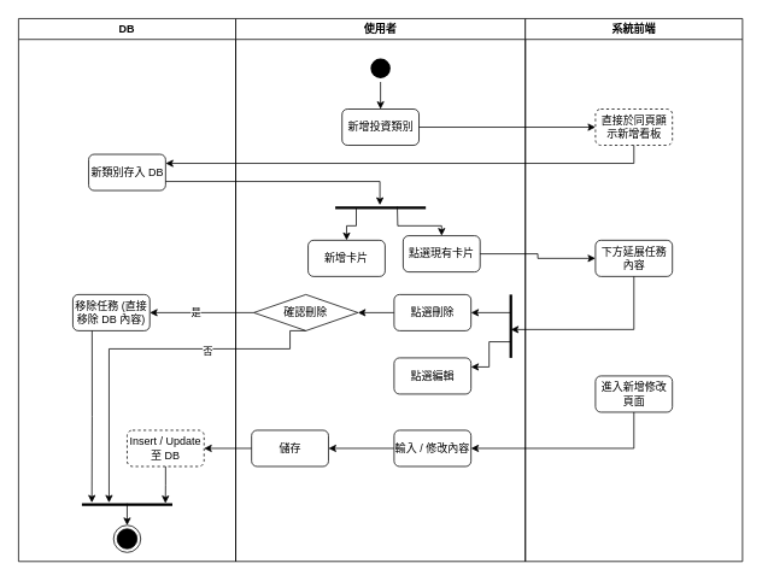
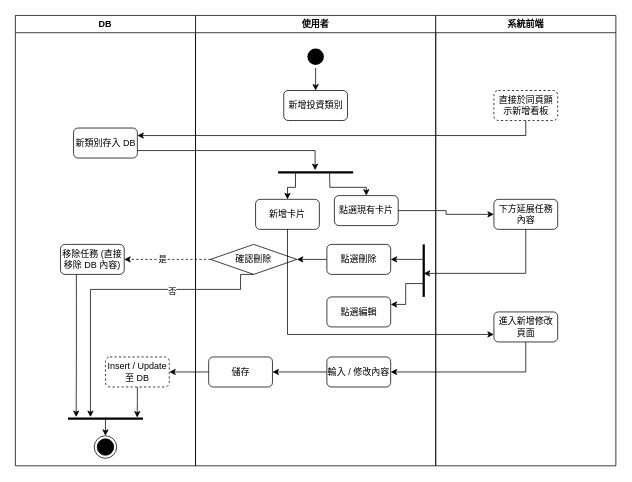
  <mxCell id="0" />
  <mxCell id="1" parent="0" />
  <mxCell id="2" value="使用者" style="swimlane;whiteSpace=wrap;html=1;startSize=23;" vertex="1" parent="1"><mxGeometry x="260" y="20" width="320" height="600" as="geometry"><mxRectangle x="160" y="440" width="80" height="30" as="alternateBounds" /></mxGeometry></mxCell>
  <mxCell id="3" style="edgeStyle=orthogonalEdgeStyle;rounded=0;orthogonalLoop=1;jettySize=auto;html=1;exitX=0.5;exitY=1;exitDx=0;exitDy=0;entryX=0.5;entryY=0;entryDx=0;entryDy=0;" edge="1" parent="2" source="4" target="20"><mxGeometry relative="1" as="geometry" /></mxCell>
  <mxCell id="4" value="" style="ellipse;html=1;shape=startState;fillColor=#000000;strokeColor=none;" vertex="1" parent="2"><mxGeometry x="145" y="40" width="30" height="30" as="geometry" /></mxCell>
  <mxCell id="5" value="新增卡片" style="rounded=1;whiteSpace=wrap;html=1;" vertex="1" parent="2"><mxGeometry x="80" y="245" width="85" height="40" as="geometry" /></mxCell>
  <mxCell id="6" value="點選現有卡片" style="rounded=1;whiteSpace=wrap;html=1;" vertex="1" parent="2"><mxGeometry x="185" y="240" width="85" height="40" as="geometry" /></mxCell>
  <mxCell id="7" value="" style="line;strokeWidth=3;fillColor=none;align=left;verticalAlign=middle;spacingTop=-1;spacingLeft=3;spacingRight=3;rotatable=0;labelPosition=right;points=[];portConstraint=eastwest;strokeColor=inherit;" vertex="1" parent="2"><mxGeometry x="110" y="205" width="100" height="8" as="geometry" /></mxCell>
  <mxCell id="8" value="點選編輯" style="rounded=1;whiteSpace=wrap;html=1;" vertex="1" parent="2"><mxGeometry x="175" y="375" width="85" height="40" as="geometry" /></mxCell>
  <mxCell id="9" value="" style="line;strokeWidth=3;fillColor=none;align=left;verticalAlign=middle;spacingTop=-1;spacingLeft=3;spacingRight=3;rotatable=0;labelPosition=right;points=[];portConstraint=eastwest;strokeColor=inherit;direction=south;" vertex="1" parent="2"><mxGeometry x="300" y="305" width="8" height="70" as="geometry" /></mxCell>
  <mxCell id="10" style="edgeStyle=orthogonalEdgeStyle;rounded=0;orthogonalLoop=1;jettySize=auto;html=1;exitX=0;exitY=0.5;exitDx=0;exitDy=0;entryX=1;entryY=0.5;entryDx=0;entryDy=0;" edge="1" parent="2" source="11" target="19"><mxGeometry relative="1" as="geometry" /></mxCell>
  <mxCell id="11" value="點選刪除" style="rounded=1;whiteSpace=wrap;html=1;" vertex="1" parent="2"><mxGeometry x="175" y="305" width="85" height="40" as="geometry" /></mxCell>
  <mxCell id="12" style="edgeStyle=orthogonalEdgeStyle;rounded=0;orthogonalLoop=1;jettySize=auto;html=1;exitX=0;exitY=0.5;exitDx=0;exitDy=0;entryX=1;entryY=0.5;entryDx=0;entryDy=0;" edge="1" parent="2" source="13" target="14"><mxGeometry relative="1" as="geometry" /></mxCell>
  <mxCell id="13" value="輸入 / 修改內容" style="rounded=1;whiteSpace=wrap;html=1;" vertex="1" parent="2"><mxGeometry x="175" y="455" width="85" height="40" as="geometry" /></mxCell>
  <mxCell id="14" value="儲存" style="rounded=1;whiteSpace=wrap;html=1;" vertex="1" parent="2"><mxGeometry x="17.5" y="455" width="85" height="40" as="geometry" /></mxCell>
  <mxCell id="15" value="" style="endArrow=classic;html=1;rounded=0;exitX=0.232;exitY=0.637;exitDx=0;exitDy=0;exitPerimeter=0;entryX=0.5;entryY=0;entryDx=0;entryDy=0;edgeStyle=orthogonalEdgeStyle;" edge="1" parent="2" source="7" target="5"><mxGeometry width="50" height="50" relative="1" as="geometry"><mxPoint x="210" y="275" as="sourcePoint" /><mxPoint x="260" y="225" as="targetPoint" /><Array as="points"><mxPoint x="133" y="229" /><mxPoint x="123" y="229" /><mxPoint x="123" y="245" /></Array></mxGeometry></mxCell>
  <mxCell id="16" value="" style="endArrow=classic;html=1;rounded=0;exitX=0.686;exitY=0.367;exitDx=0;exitDy=0;exitPerimeter=0;entryX=0.5;entryY=0;entryDx=0;entryDy=0;edgeStyle=orthogonalEdgeStyle;" edge="1" parent="2" source="7" target="6"><mxGeometry width="50" height="50" relative="1" as="geometry"><mxPoint x="210" y="245" as="sourcePoint" /><mxPoint x="260" y="195" as="targetPoint" /><Array as="points"><mxPoint x="179" y="211" /><mxPoint x="179" y="229" /><mxPoint x="217" y="229" /></Array></mxGeometry></mxCell>
  <mxCell id="17" value="" style="endArrow=classic;html=1;rounded=0;entryX=1;entryY=0.5;entryDx=0;entryDy=0;" edge="1" parent="2" target="11"><mxGeometry width="50" height="50" relative="1" as="geometry"><mxPoint x="304" y="325" as="sourcePoint" /><mxPoint x="254" y="325" as="targetPoint" /></mxGeometry></mxCell>
  <mxCell id="18" value="" style="endArrow=classic;html=1;rounded=0;entryX=1;entryY=0.25;entryDx=0;entryDy=0;exitX=0.746;exitY=0.507;exitDx=0;exitDy=0;exitPerimeter=0;edgeStyle=orthogonalEdgeStyle;" edge="1" parent="2" source="9" target="8"><mxGeometry width="50" height="50" relative="1" as="geometry"><mxPoint x="190" y="395" as="sourcePoint" /><mxPoint x="240" y="345" as="targetPoint" /></mxGeometry></mxCell>
  <mxCell id="19" value="確認刪除" style="rhombus;whiteSpace=wrap;html=1;" vertex="1" parent="2"><mxGeometry x="20" y="305" width="115" height="40" as="geometry" /></mxCell>
  <mxCell id="20" value="新增投資類別" style="rounded=1;whiteSpace=wrap;html=1;" vertex="1" parent="2"><mxGeometry x="117.5" y="100" width="85" height="40" as="geometry" /></mxCell>
  <mxCell id="21" value="系統前端" style="swimlane;whiteSpace=wrap;html=1;" vertex="1" parent="1"><mxGeometry x="580" y="20" width="240" height="600" as="geometry" /></mxCell>
  <mxCell id="22" value="下方延展任務內容" style="rounded=1;whiteSpace=wrap;html=1;" vertex="1" parent="21"><mxGeometry x="77.5" y="245" width="85" height="40" as="geometry" /></mxCell>
  <mxCell id="23" value="進入新增修改頁面" style="rounded=1;whiteSpace=wrap;html=1;" vertex="1" parent="21"><mxGeometry x="77.5" y="395" width="85" height="40" as="geometry" /></mxCell>
  <mxCell id="24" value="直接於同頁顯示新增看板" style="rounded=1;whiteSpace=wrap;html=1;dashed=1;" vertex="1" parent="21"><mxGeometry x="77.5" y="100" width="85" height="40" as="geometry" /></mxCell>
  <mxCell id="25" value="DB" style="swimlane;whiteSpace=wrap;html=1;" vertex="1" parent="1"><mxGeometry x="20" y="20" width="240" height="600" as="geometry" /></mxCell>
  <mxCell id="26" value="移除任務 (直接移除 DB 內容)" style="rounded=1;whiteSpace=wrap;html=1;" vertex="1" parent="25"><mxGeometry x="60" y="305" width="85" height="40" as="geometry" /></mxCell>
  <mxCell id="27" value="Insert / Update至 DB" style="rounded=1;whiteSpace=wrap;html=1;dashed=1;" vertex="1" parent="25"><mxGeometry x="120" y="455" width="85" height="40" as="geometry" /></mxCell>
  <mxCell id="28" value="" style="line;strokeWidth=3;fillColor=none;align=left;verticalAlign=middle;spacingTop=-1;spacingLeft=3;spacingRight=3;rotatable=0;labelPosition=right;points=[];portConstraint=eastwest;strokeColor=inherit;" vertex="1" parent="25"><mxGeometry x="70" y="533" width="100" height="8" as="geometry" /></mxCell>
  <mxCell id="29" style="edgeStyle=orthogonalEdgeStyle;rounded=0;orthogonalLoop=1;jettySize=auto;html=1;exitX=0.25;exitY=1;exitDx=0;exitDy=0;entryX=0.11;entryY=0;entryDx=0;entryDy=0;entryPerimeter=0;" edge="1" parent="25" source="26"><mxGeometry relative="1" as="geometry"><mxPoint x="81" y="535" as="targetPoint" /></mxGeometry></mxCell>
  <mxCell id="30" style="edgeStyle=orthogonalEdgeStyle;rounded=0;orthogonalLoop=1;jettySize=auto;html=1;exitX=0.5;exitY=1;exitDx=0;exitDy=0;entryX=0.923;entryY=0.083;entryDx=0;entryDy=0;entryPerimeter=0;" edge="1" parent="25" source="27"><mxGeometry relative="1" as="geometry"><mxPoint x="162.3" y="535.664" as="targetPoint" /></mxGeometry></mxCell>
  <mxCell id="31" value="" style="endArrow=classic;html=1;rounded=0;entryX=0.5;entryY=0;entryDx=0;entryDy=0;" edge="1" parent="25" source="33"><mxGeometry width="50" height="50" relative="1" as="geometry"><mxPoint x="120" y="540" as="sourcePoint" /><mxPoint x="120" y="575" as="targetPoint" /></mxGeometry></mxCell>
  <mxCell id="32" value="新類別存入 DB" style="rounded=1;whiteSpace=wrap;html=1;" vertex="1" parent="25"><mxGeometry x="77.5" y="150" width="85" height="40" as="geometry" /></mxCell>
  <mxCell id="33" value="" style="ellipse;html=1;shape=endState;fillColor=#000000;strokeColor=default;" vertex="1" parent="25"><mxGeometry x="105" y="560" width="30" height="30" as="geometry" /></mxCell>
  <mxCell id="34" value="" style="endArrow=classic;html=1;rounded=0;entryX=0.5;entryY=0;entryDx=0;entryDy=0;" edge="1" parent="25" target="33"><mxGeometry width="50" height="50" relative="1" as="geometry"><mxPoint x="120" y="536" as="sourcePoint" /><mxPoint x="120" y="566" as="targetPoint" /></mxGeometry></mxCell>
  <mxCell id="35" style="edgeStyle=orthogonalEdgeStyle;rounded=0;orthogonalLoop=1;jettySize=auto;html=1;exitX=1;exitY=0.5;exitDx=0;exitDy=0;entryX=0;entryY=0.5;entryDx=0;entryDy=0;" edge="1" parent="1" source="6" target="22"><mxGeometry relative="1" as="geometry" /></mxCell>
  <mxCell id="36" style="edgeStyle=orthogonalEdgeStyle;rounded=0;orthogonalLoop=1;jettySize=auto;html=1;exitX=0.5;exitY=1;exitDx=0;exitDy=0;entryX=0.552;entryY=0.5;entryDx=0;entryDy=0;entryPerimeter=0;" edge="1" parent="1" source="22" target="9"><mxGeometry relative="1" as="geometry" /></mxCell>
- <mxCell id="38" style="edgeStyle=orthogonalEdgeStyle;rounded=0;orthogonalLoop=1;jettySize=auto;html=1;exitX=0;exitY=0.5;exitDx=0;exitDy=0;entryX=1;entryY=0.5;entryDx=0;entryDy=0;" edge="1" parent="1" source="19" target="26"><mxGeometry relative="1" as="geometry" /></mxCell>
+ <mxCell id="37" style="edgeStyle=orthogonalEdgeStyle;rounded=0;orthogonalLoop=1;jettySize=auto;html=1;exitX=0.5;exitY=1;exitDx=0;exitDy=0;entryX=0;entryY=0.75;entryDx=0;entryDy=0;" edge="1" parent="1" source="5" target="23"><mxGeometry relative="1" as="geometry" /></mxCell>
+ <mxCell id="38" style="edgeStyle=orthogonalEdgeStyle;rounded=0;orthogonalLoop=1;jettySize=auto;html=1;exitX=0;exitY=0.5;exitDx=0;exitDy=0;entryX=1;entryY=0.5;entryDx=0;entryDy=0;dashed=1;" edge="1" parent="1" source="19" target="26"><mxGeometry relative="1" as="geometry" /></mxCell>
  <mxCell id="39" value="是" style="edgeLabel;html=1;align=center;verticalAlign=middle;resizable=0;points=[];" vertex="1" connectable="0" parent="38"><mxGeometry x="0.132" y="-1" relative="1" as="geometry"><mxPoint as="offset" /></mxGeometry></mxCell>
  <mxCell id="40" style="edgeStyle=orthogonalEdgeStyle;rounded=0;orthogonalLoop=1;jettySize=auto;html=1;exitX=0.5;exitY=1;exitDx=0;exitDy=0;entryX=1;entryY=0.5;entryDx=0;entryDy=0;" edge="1" parent="1" source="23" target="13"><mxGeometry relative="1" as="geometry" /></mxCell>
  <mxCell id="41" style="edgeStyle=orthogonalEdgeStyle;rounded=0;orthogonalLoop=1;jettySize=auto;html=1;exitX=0;exitY=0.5;exitDx=0;exitDy=0;entryX=1;entryY=0.5;entryDx=0;entryDy=0;" edge="1" parent="1" source="14" target="27"><mxGeometry relative="1" as="geometry" /></mxCell>
  <mxCell id="42" style="edgeStyle=orthogonalEdgeStyle;rounded=0;orthogonalLoop=1;jettySize=auto;html=1;exitX=0.5;exitY=1;exitDx=0;exitDy=0;entryX=0.3;entryY=0;entryDx=0;entryDy=0;entryPerimeter=0;" edge="1" parent="1" source="19"><mxGeometry relative="1" as="geometry"><mxPoint x="120" y="555" as="targetPoint" /><Array as="points"><mxPoint x="320" y="385" /><mxPoint x="120" y="385" /></Array></mxGeometry></mxCell>
  <mxCell id="43" value="否" style="edgeLabel;html=1;align=center;verticalAlign=middle;resizable=0;points=[];" vertex="1" connectable="0" parent="42"><mxGeometry x="-0.365" y="1" relative="1" as="geometry"><mxPoint as="offset" /></mxGeometry></mxCell>
- <mxCell id="44" style="edgeStyle=orthogonalEdgeStyle;rounded=0;orthogonalLoop=1;jettySize=auto;html=1;exitX=1;exitY=0.5;exitDx=0;exitDy=0;entryX=0;entryY=0.5;entryDx=0;entryDy=0;" edge="1" parent="1" source="20" target="24"><mxGeometry relative="1" as="geometry" /></mxCell>
  <mxCell id="45" style="edgeStyle=orthogonalEdgeStyle;rounded=0;orthogonalLoop=1;jettySize=auto;html=1;exitX=0.5;exitY=1;exitDx=0;exitDy=0;entryX=1;entryY=0.25;entryDx=0;entryDy=0;" edge="1" parent="1" source="24" target="32"><mxGeometry relative="1" as="geometry" /></mxCell>
  <mxCell id="46" style="edgeStyle=orthogonalEdgeStyle;rounded=0;orthogonalLoop=1;jettySize=auto;html=1;exitX=1;exitY=0.75;exitDx=0;exitDy=0;entryX=0.493;entryY=0.131;entryDx=0;entryDy=0;entryPerimeter=0;" edge="1" parent="1" source="32" target="7"><mxGeometry relative="1" as="geometry" /></mxCell>
